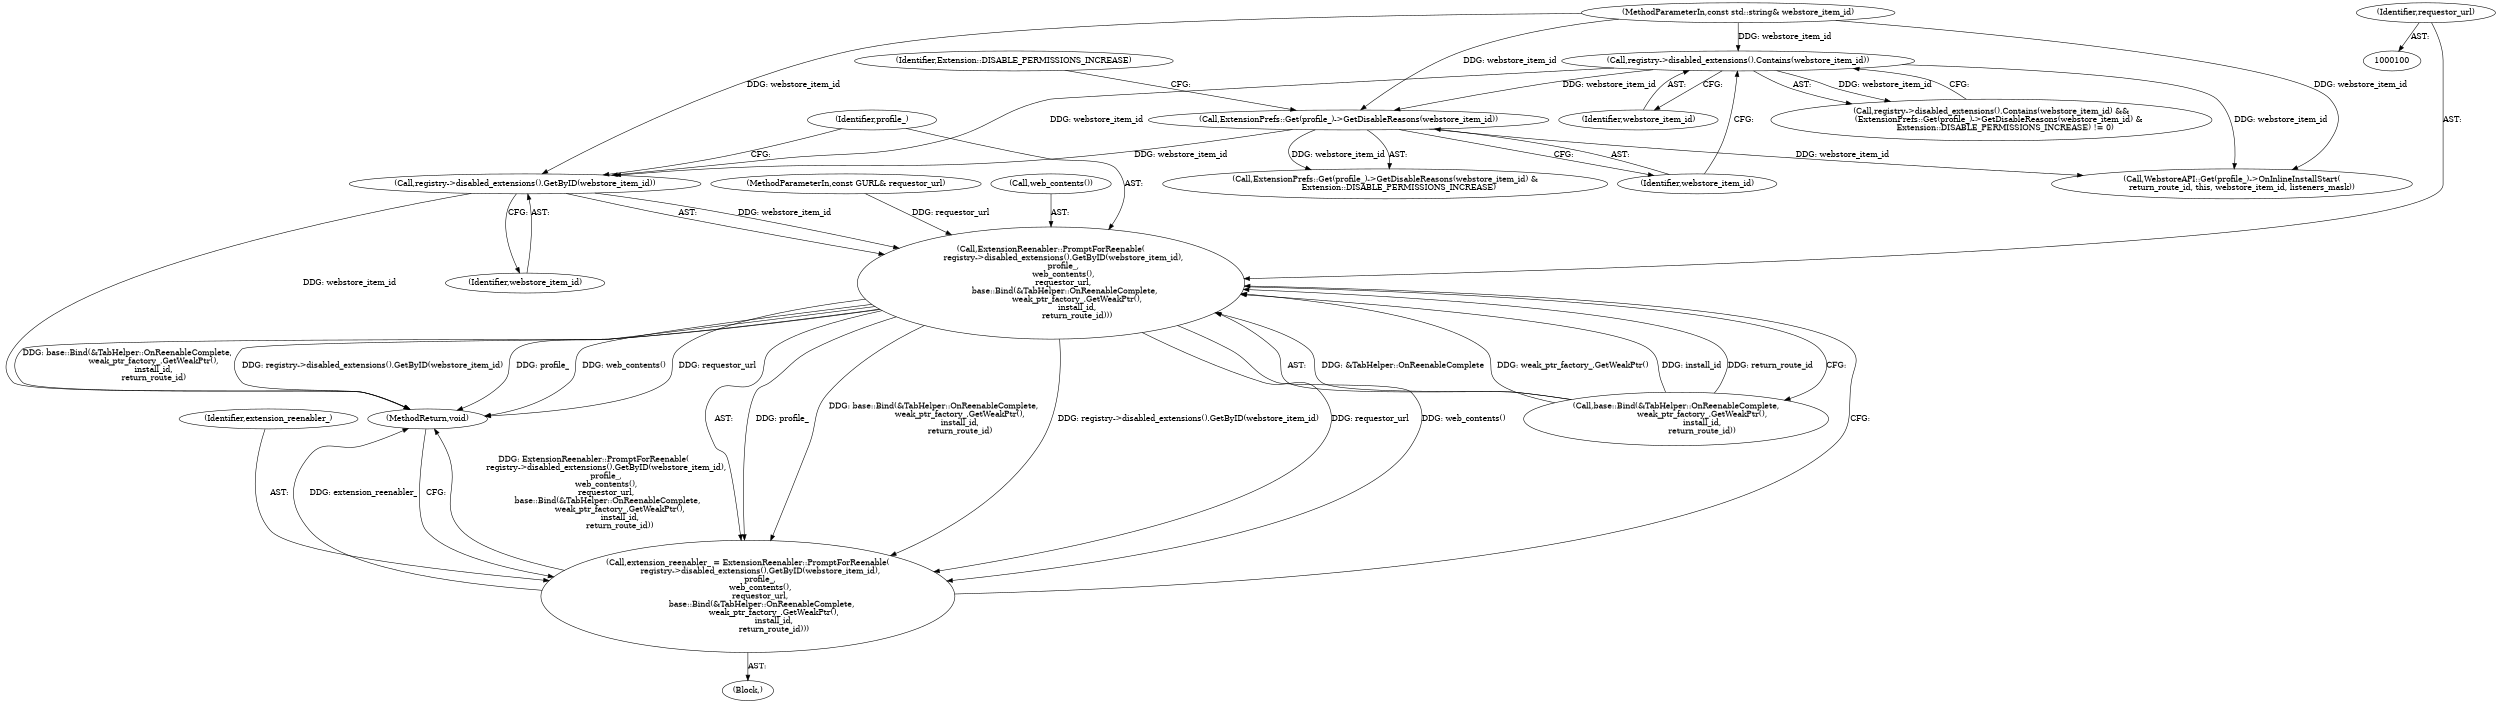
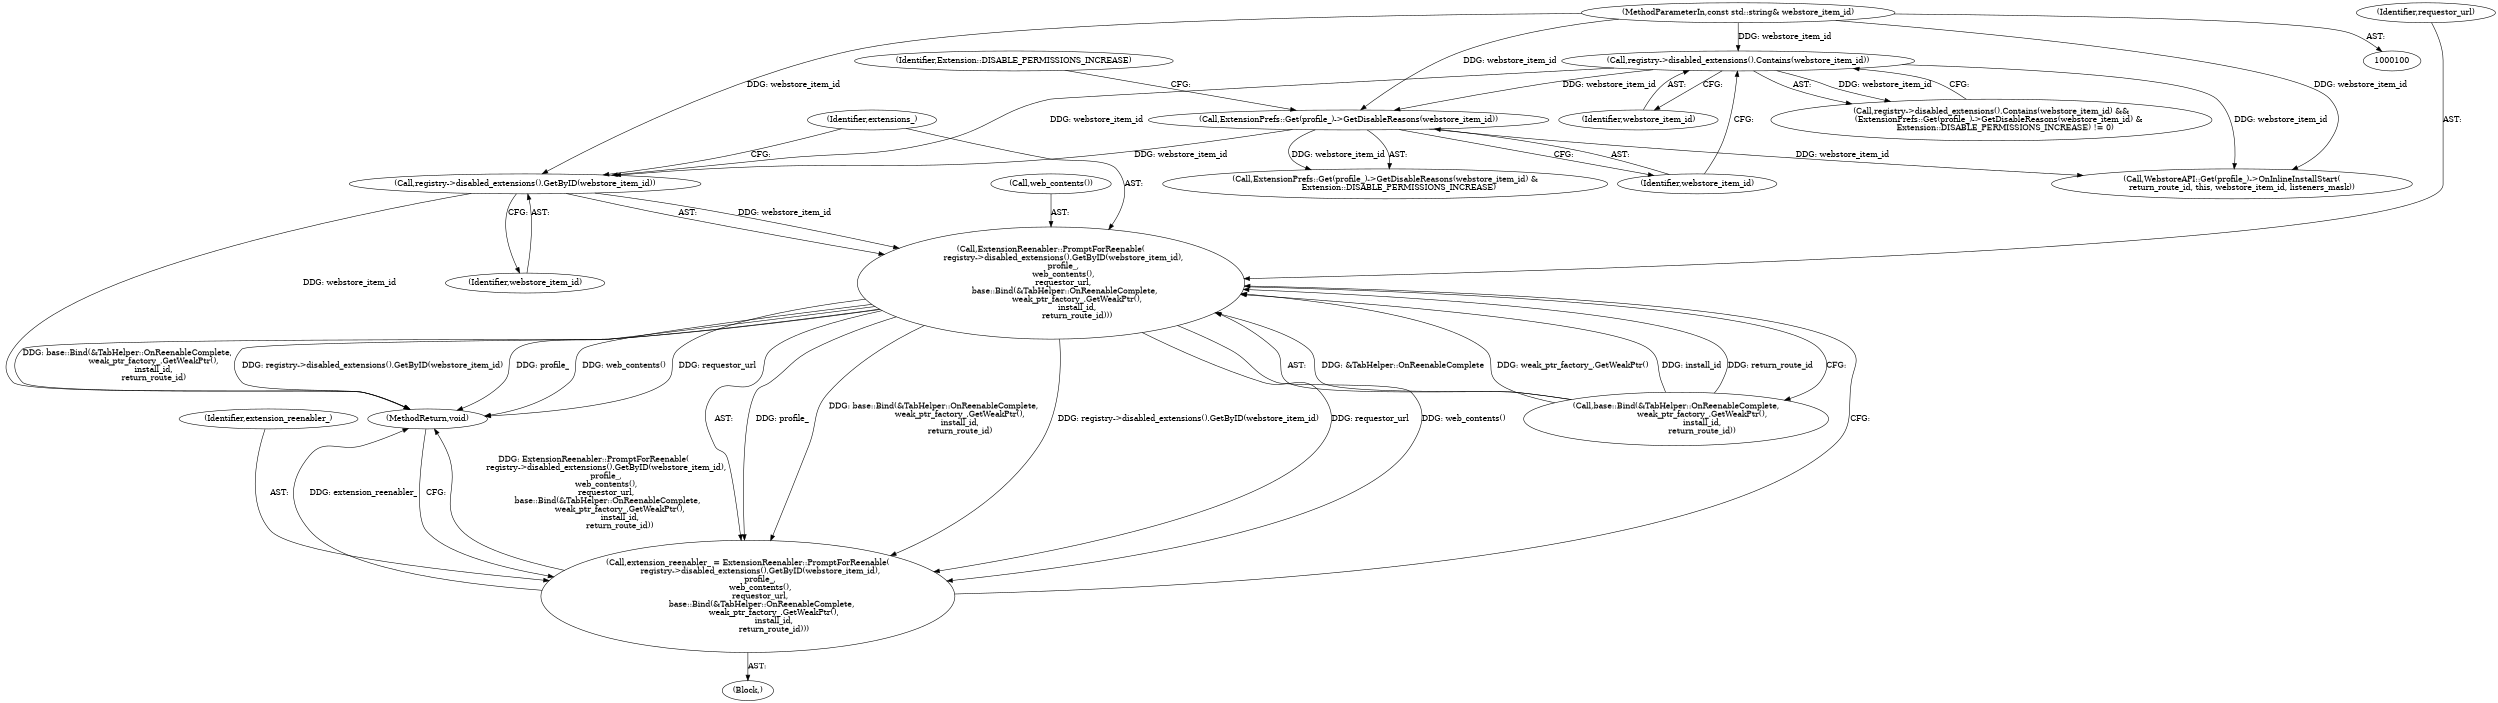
  digraph {
    n1 [label="(Call,registry->disabled_extensions().GetByID(webstore_item_id))"]
    n2 [label="(Call,ExtensionReenabler::PromptForReenable(\n          registry->disabled_extensions().GetByID(webstore_item_id),\n          profile_,\n          web_contents(),\n          requestor_url,\n           base::Bind(&TabHelper::OnReenableComplete,\n                     weak_ptr_factory_.GetWeakPtr(),\n                     install_id,\n                     return_route_id)))"]
    n3 [label="(MethodReturn,void)"]
    n4 [label="(Identifier,webstore_item_id)"]
    n5 [label="(Call,extension_reenabler_ = ExtensionReenabler::PromptForReenable(\n          registry->disabled_extensions().GetByID(webstore_item_id),\n          profile_,\n          web_contents(),\n          requestor_url,\n           base::Bind(&TabHelper::OnReenableComplete,\n                     weak_ptr_factory_.GetWeakPtr(),\n                     install_id,\n                     return_route_id)))"]
    n6 [label="(Call,base::Bind(&TabHelper::OnReenableComplete,\n                     weak_ptr_factory_.GetWeakPtr(),\n                     install_id,\n                     return_route_id))"]
    n7 [label="(Call,registry->disabled_extensions().Contains(webstore_item_id))"]
    n8 [label="(Call,ExtensionPrefs::Get(profile_)->GetDisableReasons(webstore_item_id))"]
    n9 [label="(Call,registry->disabled_extensions().Contains(webstore_item_id) &&\n      (ExtensionPrefs::Get(profile_)->GetDisableReasons(webstore_item_id) &\n           Extension::DISABLE_PERMISSIONS_INCREASE) != 0)"]
    n10 [label="(Identifier,webstore_item_id)"]
    n11 [label="(Call,WebstoreAPI::Get(profile_)->OnInlineInstallStart(\n        return_route_id, this, webstore_item_id, listeners_mask))"]
    n12 [label="(Call,ExtensionPrefs::Get(profile_)->GetDisableReasons(webstore_item_id) &\n           Extension::DISABLE_PERMISSIONS_INCREASE)"]
    n13 [label="(Identifier,webstore_item_id)"]
    n14 [label="(MethodParameterIn,const std::string& webstore_item_id)"]
    1000100
    n16 [label="(Block,)"]
    n17 [label="(Call,web_contents())"]
-   n18 [label="(Identifier,profile_)"]
+   n18 [label="(Identifier,extensions_)"]
    n19 [label="(Identifier,extension_reenabler_)"]
-   n20 [label="(MethodParameterIn,const GURL& requestor_url)"]
    n21 [label="(Identifier,Extension::DISABLE_PERMISSIONS_INCREASE)"]
    n22 [label="(Identifier,requestor_url)"]
    n1 -> n2 [label="AST: "]
    n1 -> n2 [label="DDG: webstore_item_id"]
    n1 -> n3 [label="DDG: webstore_item_id"]
    n1 -> n4 [label="CFG: "]
    n2 -> n3 [label="DDG: registry->disabled_extensions().GetByID(webstore_item_id)"]
    n2 -> n3 [label="DDG: profile_"]
    n2 -> n3 [label="DDG: web_contents()"]
    n2 -> n3 [label="DDG: requestor_url"]
    n2 -> n3 [label="DDG: base::Bind(&TabHelper::OnReenableComplete,\n                     weak_ptr_factory_.GetWeakPtr(),\n                     install_id,\n                     return_route_id)"]
    n2 -> n5 [label="AST: "]
    n2 -> n5 [label="DDG: profile_"]
    n2 -> n5 [label="DDG: base::Bind(&TabHelper::OnReenableComplete,\n                     weak_ptr_factory_.GetWeakPtr(),\n                     install_id,\n                     return_route_id)"]
    n2 -> n5 [label="DDG: registry->disabled_extensions().GetByID(webstore_item_id)"]
    n2 -> n5 [label="DDG: requestor_url"]
    n2 -> n5 [label="DDG: web_contents()"]
    n2 -> n6 [label="CFG: "]
    n3 -> n5 [label="CFG: "]
    n4 -> n1 [label="AST: "]
    n5 -> n2 [label="CFG: "]
    n5 -> n3 [label="DDG: ExtensionReenabler::PromptForReenable(\n          registry->disabled_extensions().GetByID(webstore_item_id),\n          profile_,\n          web_contents(),\n          requestor_url,\n           base::Bind(&TabHelper::OnReenableComplete,\n                     weak_ptr_factory_.GetWeakPtr(),\n                     install_id,\n                     return_route_id))"]
    n5 -> n3 [label="DDG: extension_reenabler_"]
    n5 -> n16 [label="AST: "]
    n6 -> n2 [label="AST: "]
    n6 -> n2 [label="DDG: &TabHelper::OnReenableComplete"]
    n6 -> n2 [label="DDG: weak_ptr_factory_.GetWeakPtr()"]
    n6 -> n2 [label="DDG: install_id"]
    n6 -> n2 [label="DDG: return_route_id"]
    n7 -> n1 [label="DDG: webstore_item_id"]
    n7 -> n8 [label="DDG: webstore_item_id"]
    n7 -> n9 [label="AST: "]
    n7 -> n9 [label="DDG: webstore_item_id"]
    n7 -> n10 [label="CFG: "]
    n7 -> n11 [label="DDG: webstore_item_id"]
    n8 -> n1 [label="DDG: webstore_item_id"]
    n8 -> n11 [label="DDG: webstore_item_id"]
    n8 -> n12 [label="AST: "]
    n8 -> n12 [label="DDG: webstore_item_id"]
    n8 -> n13 [label="CFG: "]
    n9 -> n7 [label="CFG: "]
    n10 -> n7 [label="AST: "]
    n13 -> n7 [label="CFG: "]
    n13 -> n8 [label="AST: "]
    n14 -> n1 [label="DDG: webstore_item_id"]
    n14 -> n7 [label="DDG: webstore_item_id"]
    n14 -> n8 [label="DDG: webstore_item_id"]
    n14 -> n11 [label="DDG: webstore_item_id"]
-   n22 -> 1000100 [label="AST: "]
+   n14 -> 1000100 [label="AST: "]
    n17 -> n2 [label="AST: "]
    n18 -> n1 [label="CFG: "]
    n18 -> n2 [label="AST: "]
    n19 -> n5 [label="AST: "]
-   n20 -> n2 [label="DDG: requestor_url"]
    n21 -> n8 [label="CFG: "]
    n22 -> n2 [label="AST: "]
  }
